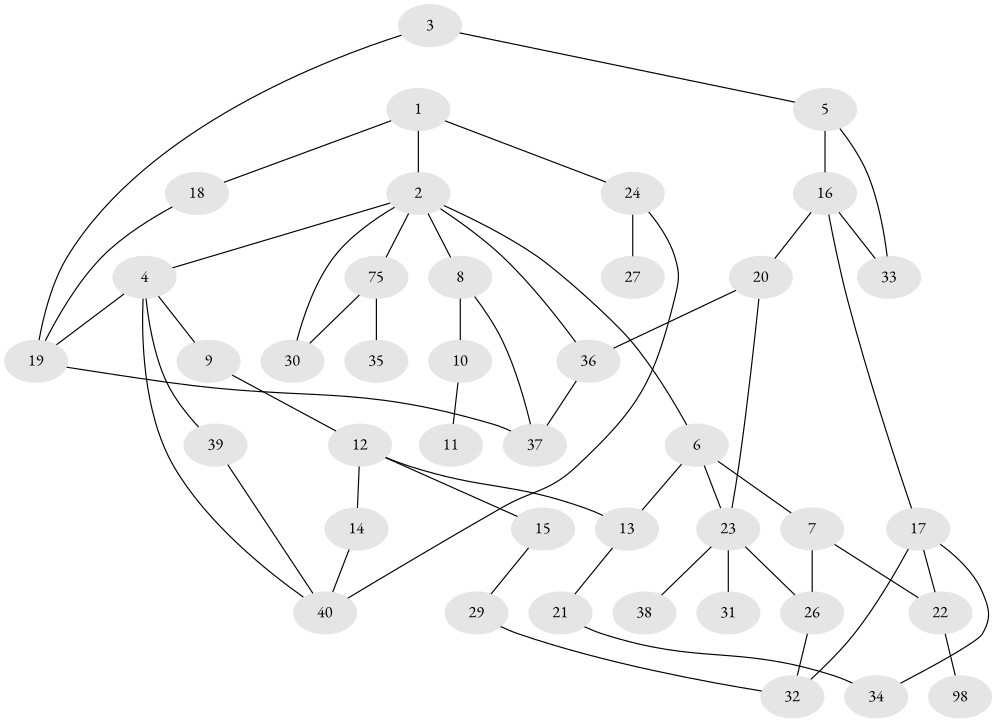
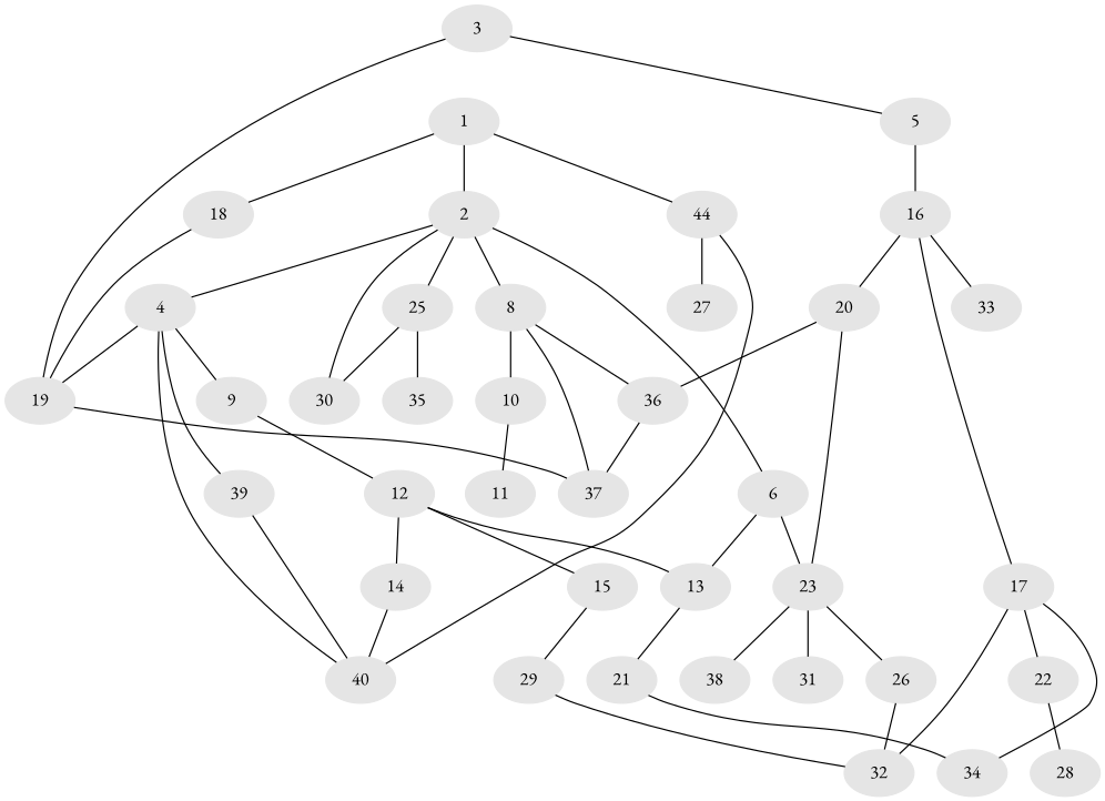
  graph {
    fontname="EB Garamond"
    node [color=gray90 fontname="EB Garamond" style=filled]
    edge [fontname="EB Garamond" weight=1.0]
    1
    2
    18
-   24
+   24 [label=44]
    4
    6
    8
-   25 [label=75]
+   25
    30
    36
    3
    5
    19
    40
    27
    9
    39
-   7
    13
    23
    10
    37
    35
    16
    33
    12
    17
    20
    22
    26
    21
    31
    38
-   28 [label=98]
+   28
    32
    11
    14
    15
    29
    34
    1 -- 2
    1 -- 18
    1 -- 24
    2 -- 4
    2 -- 6
    2 -- 8
    2 -- 25
    2 -- 30
-   2 -- 36
+   8 -- 36
    18 -- 19
    24 -- 40
    24 -- 27
    4 -- 19
    4 -- 40
    4 -- 9
    4 -- 39
-   6 -- 7
    6 -- 13
    6 -- 23
    8 -- 10
    8 -- 37
    25 -- 30
    25 -- 35
    36 -- 37
    3 -- 5
    3 -- 19
    5 -- 16
-   5 -- 33
    19 -- 37
    9 -- 12
    39 -- 40
-   7 -- 22
-   7 -- 26
    13 -- 21
    23 -- 26
    23 -- 31
    23 -- 38
    10 -- 11
    16 -- 33
    16 -- 17
    16 -- 20
    12 -- 13
    12 -- 14
    12 -- 15
    17 -- 22
    17 -- 32
    17 -- 34
    20 -- 36
    20 -- 23
    22 -- 28
    26 -- 32
    21 -- 34
    14 -- 40
    15 -- 29
    29 -- 32
  }
